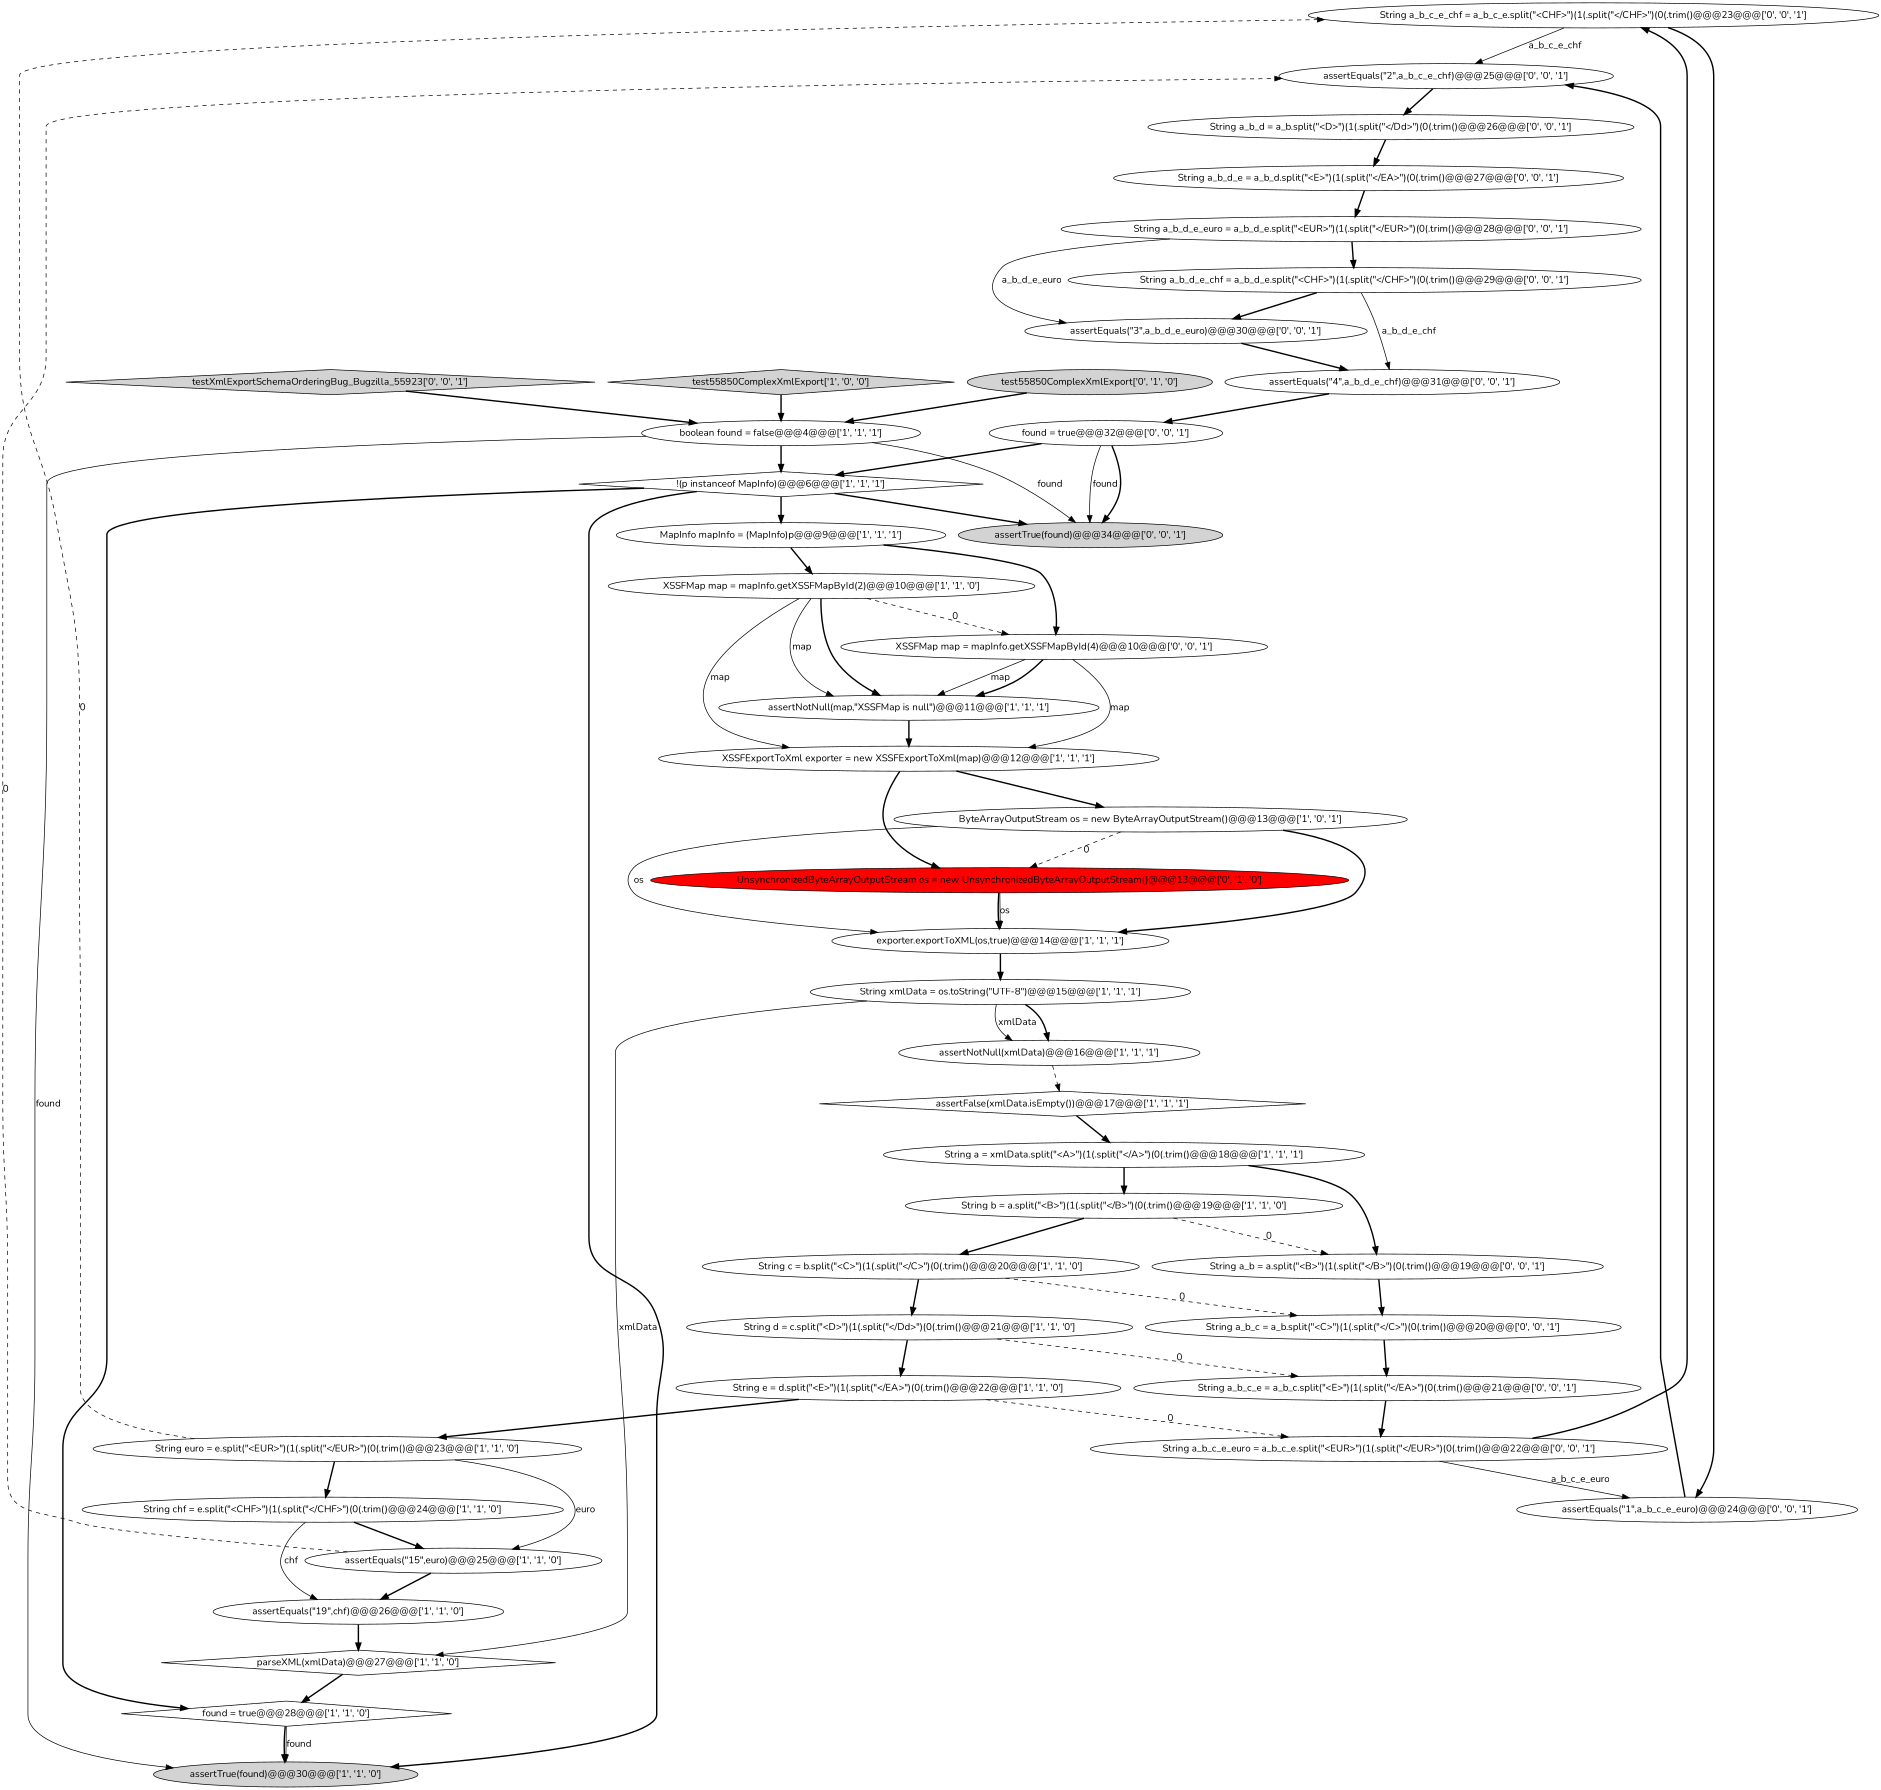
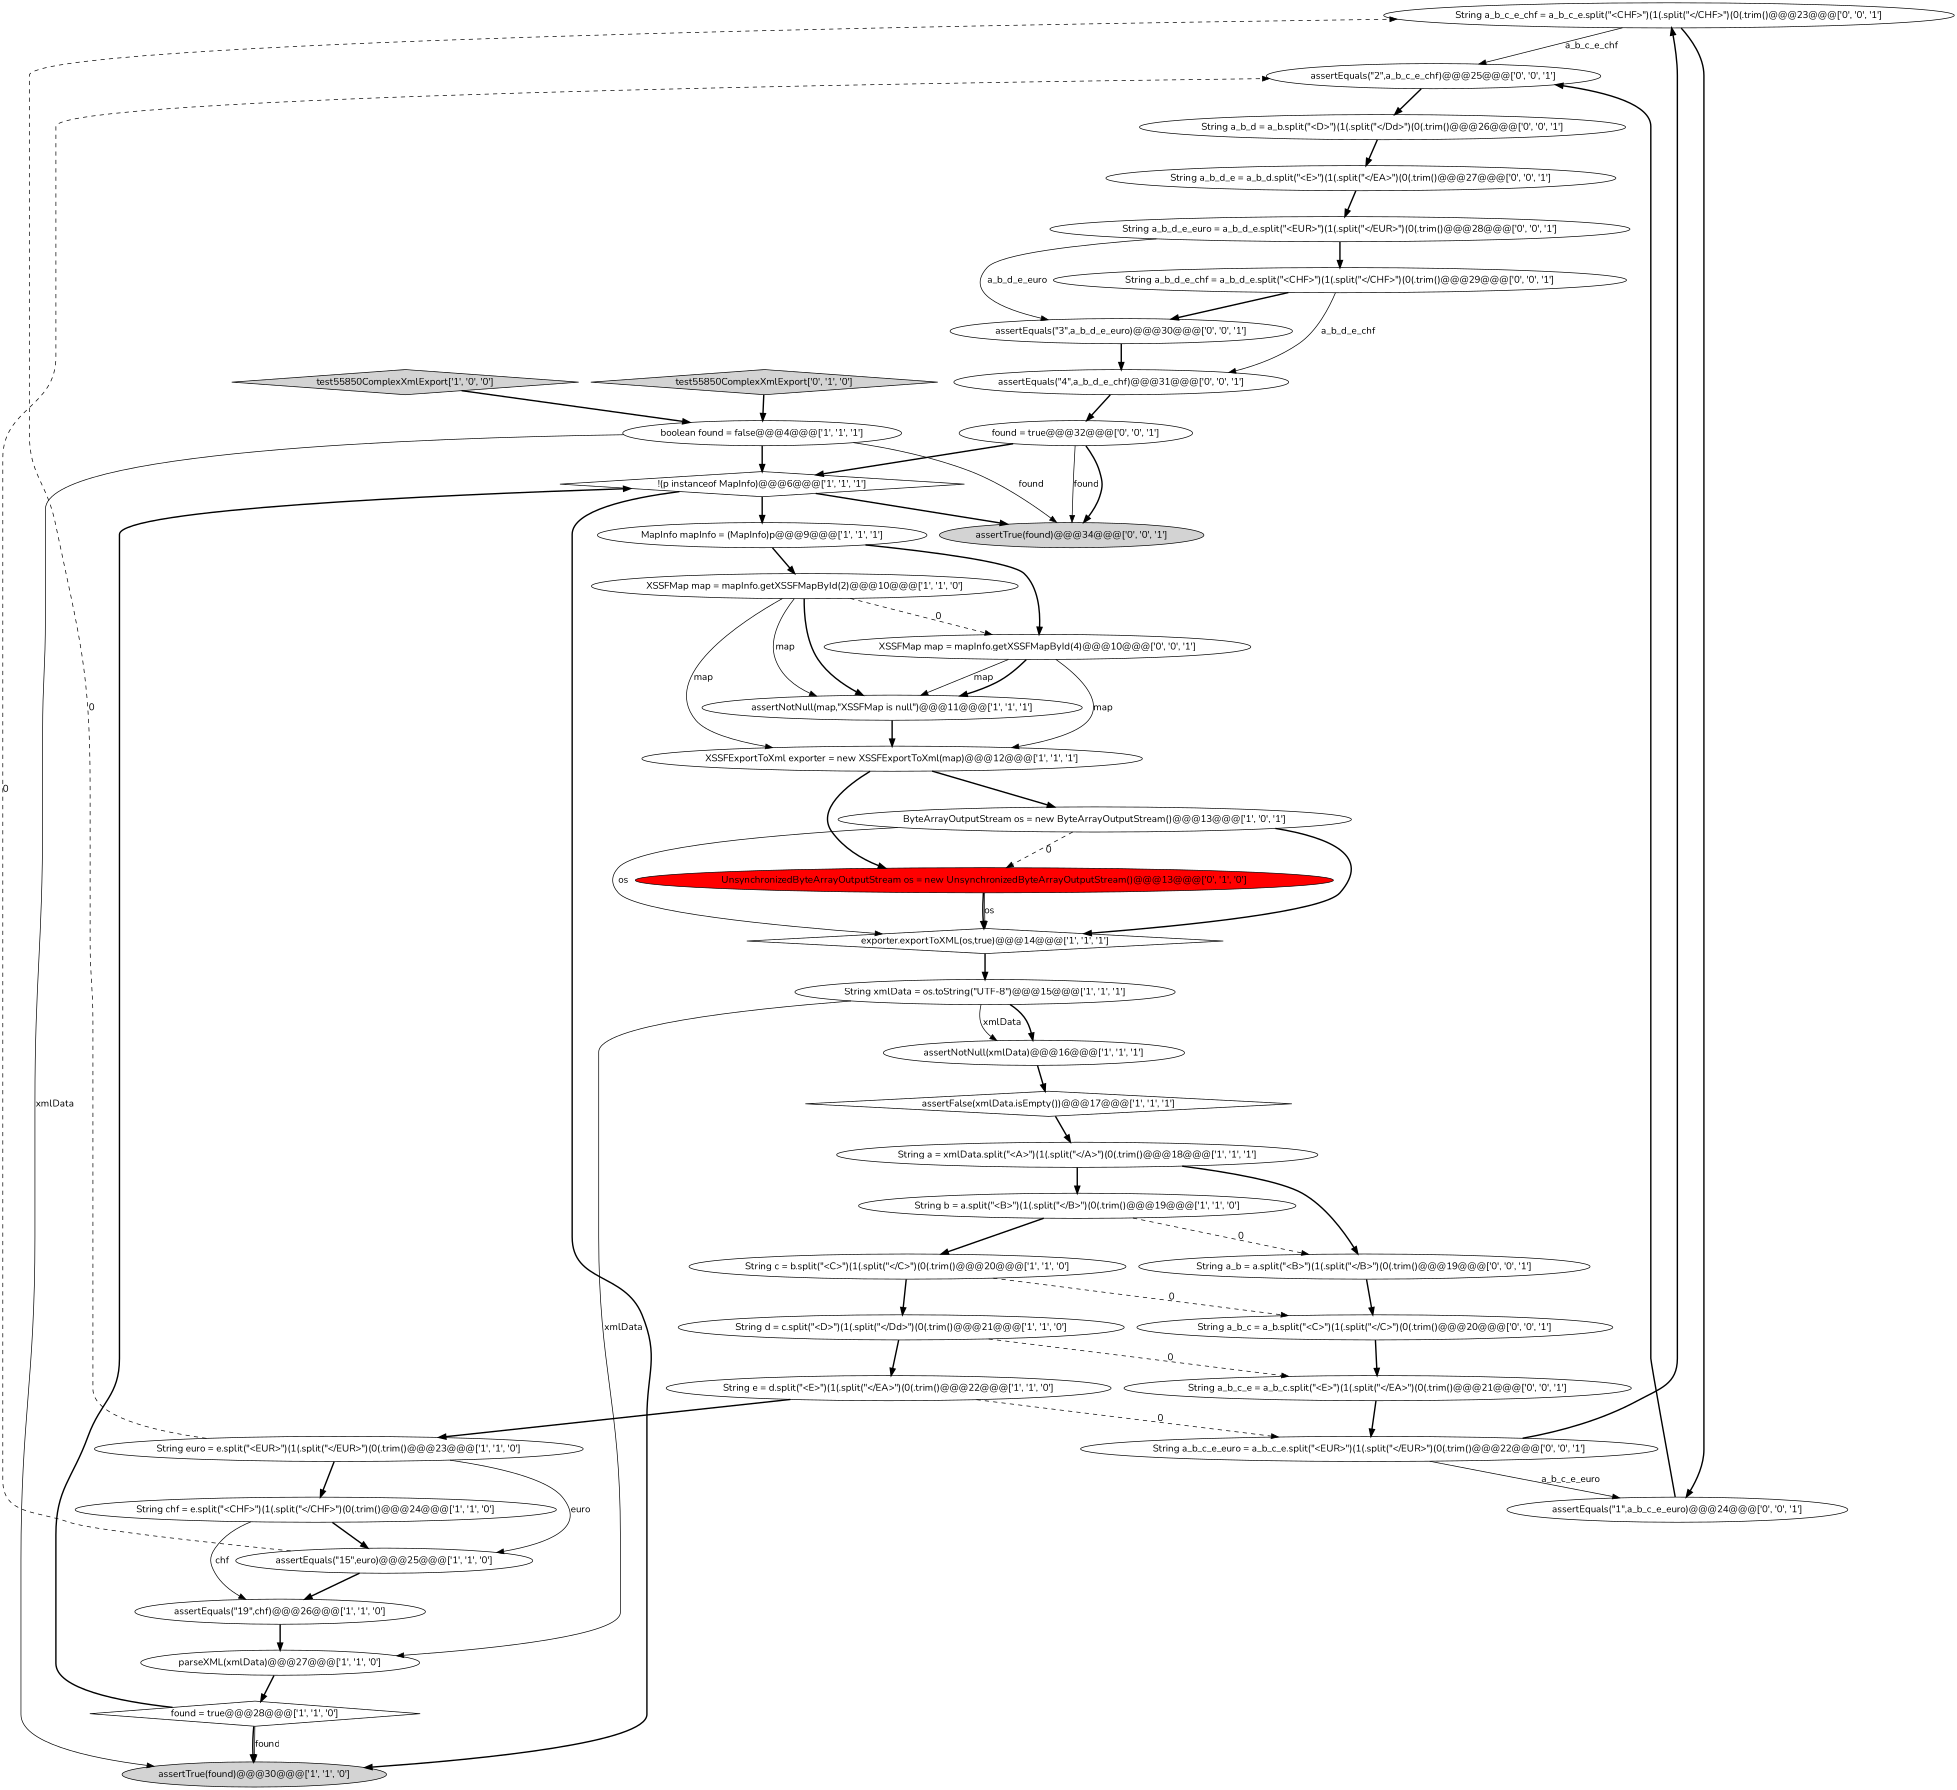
  digraph {
    fontname=Nunito
    node [fillcolor=white fontname=Nunito shape=ellipse style=filled]
    edge [fontname=Nunito style=bold]
    n1 [label="String a_b_c_e_chf = a_b_c_e.split(\"<CHF>\")(1(.split(\"</CHF>\")(0(.trim()@@@23@@@['0', '0', '1']"]
    n2 [label="assertEquals(\"2\",a_b_c_e_chf)@@@25@@@['0', '0', '1']"]
    n3 [label="assertEquals(\"1\",a_b_c_e_euro)@@@24@@@['0', '0', '1']"]
    n4 [label="String a_b_d = a_b.split(\"<D>\")(1(.split(\"</Dd>\")(0(.trim()@@@26@@@['0', '0', '1']"]
    n5 [label="ByteArrayOutputStream os = new ByteArrayOutputStream()@@@13@@@['1', '0', '1']"]
    n6 [fillcolor=red label="UnsynchronizedByteArrayOutputStream os = new UnsynchronizedByteArrayOutputStream()@@@13@@@['0', '1', '0']"]
-   n7 [label="exporter.exportToXML(os,true)@@@14@@@['1', '1', '1']"]
+   n7 [label="exporter.exportToXML(os,true)@@@14@@@['1', '1', '1']" shape=diamond]
    n8 [label="String xmlData = os.toString(\"UTF-8\")@@@15@@@['1', '1', '1']"]
-   n9 [fillcolor=lightgray label="testXmlExportSchemaOrderingBug_Bugzilla_55923['0', '0', '1']" shape=diamond]
    n10 [label="boolean found = false@@@4@@@['1', '1', '1']"]
    n11 [fillcolor=lightgray label="assertTrue(found)@@@30@@@['1', '1', '0']"]
    n12 [fillcolor=lightgray label="assertTrue(found)@@@34@@@['0', '0', '1']"]
    n13 [label="!(p instanceof MapInfo)@@@6@@@['1', '1', '1']" shape=diamond]
    n14 [label="MapInfo mapInfo = (MapInfo)p@@@9@@@['1', '1', '1']"]
    n15 [label="XSSFMap map = mapInfo.getXSSFMapById(4)@@@10@@@['0', '0', '1']"]
    n16 [label="XSSFMap map = mapInfo.getXSSFMapById(2)@@@10@@@['1', '1', '0']"]
    n17 [label="assertNotNull(map,\"XSSFMap is null\")@@@11@@@['1', '1', '1']"]
    n18 [label="XSSFExportToXml exporter = new XSSFExportToXml(map)@@@12@@@['1', '1', '1']"]
    n19 [label="String a_b_d_e_chf = a_b_d_e.split(\"<CHF>\")(1(.split(\"</CHF>\")(0(.trim()@@@29@@@['0', '0', '1']"]
    n20 [label="assertEquals(\"3\",a_b_d_e_euro)@@@30@@@['0', '0', '1']"]
    n21 [label="assertEquals(\"4\",a_b_d_e_chf)@@@31@@@['0', '0', '1']"]
    n22 [label="found = true@@@32@@@['0', '0', '1']"]
    n23 [label="String a_b_c = a_b.split(\"<C>\")(1(.split(\"</C>\")(0(.trim()@@@20@@@['0', '0', '1']"]
    n24 [label="String a_b_c_e = a_b_c.split(\"<E>\")(1(.split(\"</EA>\")(0(.trim()@@@21@@@['0', '0', '1']"]
    n25 [label="String a_b_c_e_euro = a_b_c_e.split(\"<EUR>\")(1(.split(\"</EUR>\")(0(.trim()@@@22@@@['0', '0', '1']"]
    n26 [fillcolor=lightgray label="test55850ComplexXmlExport['1', '0', '0']" shape=diamond]
    n27 [label="String c = b.split(\"<C>\")(1(.split(\"</C>\")(0(.trim()@@@20@@@['1', '1', '0']"]
    n28 [label="String d = c.split(\"<D>\")(1(.split(\"</Dd>\")(0(.trim()@@@21@@@['1', '1', '0']"]
    n29 [label="String e = d.split(\"<E>\")(1(.split(\"</EA>\")(0(.trim()@@@22@@@['1', '1', '0']"]
    n30 [label="String euro = e.split(\"<EUR>\")(1(.split(\"</EUR>\")(0(.trim()@@@23@@@['1', '1', '0']"]
    n31 [label="String chf = e.split(\"<CHF>\")(1(.split(\"</CHF>\")(0(.trim()@@@24@@@['1', '1', '0']"]
    n32 [label="assertEquals(\"15\",euro)@@@25@@@['1', '1', '0']"]
    n33 [label="assertNotNull(xmlData)@@@16@@@['1', '1', '1']"]
    n34 [label="assertFalse(xmlData.isEmpty())@@@17@@@['1', '1', '1']" shape=diamond]
    n35 [label="String a = xmlData.split(\"<A>\")(1(.split(\"</A>\")(0(.trim()@@@18@@@['1', '1', '1']"]
    n36 [label="String a_b_d_e = a_b_d.split(\"<E>\")(1(.split(\"</EA>\")(0(.trim()@@@27@@@['0', '0', '1']"]
    n37 [label="String a_b_d_e_euro = a_b_d_e.split(\"<EUR>\")(1(.split(\"</EUR>\")(0(.trim()@@@28@@@['0', '0', '1']"]
-   n38 [fillcolor=lightgray label="test55850ComplexXmlExport['0', '1', '0']"]
+   n38 [fillcolor=lightgray label="test55850ComplexXmlExport['0', '1', '0']" shape=diamond]
    n39 [label="found = true@@@28@@@['1', '1', '0']" shape=diamond]
-   n40 [label="parseXML(xmlData)@@@27@@@['1', '1', '0']" shape=diamond]
+   n40 [label="parseXML(xmlData)@@@27@@@['1', '1', '0']"]
    n41 [label="String a_b = a.split(\"<B>\")(1(.split(\"</B>\")(0(.trim()@@@19@@@['0', '0', '1']"]
    n42 [label="String b = a.split(\"<B>\")(1(.split(\"</B>\")(0(.trim()@@@19@@@['1', '1', '0']"]
    n43 [label="assertEquals(\"19\",chf)@@@26@@@['1', '1', '0']"]
    n1 -> n2 [label=a_b_c_e_chf style=solid]
    n1 -> n3
    n2 -> n4
    n3 -> n2
    n4 -> n36
    n5 -> n6 [label=0 style=dashed]
    n5 -> n7 [label=os style=solid]
    n5 -> n7
    n6 -> n7
    n6 -> n7 [label=os style=solid]
    n7 -> n8
    n8 -> n33
    n8 -> n33 [label=xmlData style=solid]
    n8 -> n40 [label=xmlData style=solid]
-   n9 -> n10
-   n10 -> n11 [label=found style=solid]
+   n10 -> n11 [label=xmlData style=solid]
    n10 -> n12 [label=found style=solid]
    n10 -> n13
    n13 -> n11
    n13 -> n12
    n13 -> n14
    n14 -> n15
    n14 -> n16
    n15 -> n17 [label=map style=solid]
    n15 -> n17
    n15 -> n18 [label=map style=solid]
    n16 -> n15 [label=0 style=dashed]
    n16 -> n17 [label=map style=solid]
    n16 -> n17
    n16 -> n18 [label=map style=solid]
    n17 -> n18
    n18 -> n5
    n18 -> n6
    n19 -> n20
    n19 -> n21 [label=a_b_d_e_chf style=solid]
    n20 -> n21
    n21 -> n22
    n22 -> n12 [label=found style=solid]
    n22 -> n12
    n22 -> n13
    n23 -> n24
    n24 -> n25
    n25 -> n1
    n25 -> n3 [label=a_b_c_e_euro style=solid]
    n26 -> n10
    n27 -> n23 [label=0 style=dashed]
    n27 -> n28
    n28 -> n24 [label=0 style=dashed]
    n28 -> n29
    n29 -> n25 [label=0 style=dashed]
    n29 -> n30
    n30 -> n1 [label=0 style=dashed]
    n30 -> n31
    n30 -> n32 [label=euro style=solid]
    n31 -> n32
    n31 -> n43 [label=chf style=solid]
    n32 -> n2 [label=0 style=dashed]
    n32 -> n43
-   n33 -> n34 [style=dashed]
+   n33 -> n34
    n34 -> n35
    n35 -> n41
    n35 -> n42
    n36 -> n37
    n37 -> n19
    n37 -> n20 [label=a_b_d_e_euro style=solid]
    n38 -> n10
    n39 -> n11 [label=found style=solid]
    n39 -> n11
-   n13 -> n39
+   n39 -> n13
    n40 -> n39
    n41 -> n23
    n42 -> n27
    n42 -> n41 [label=0 style=dashed]
    n43 -> n40
  }
